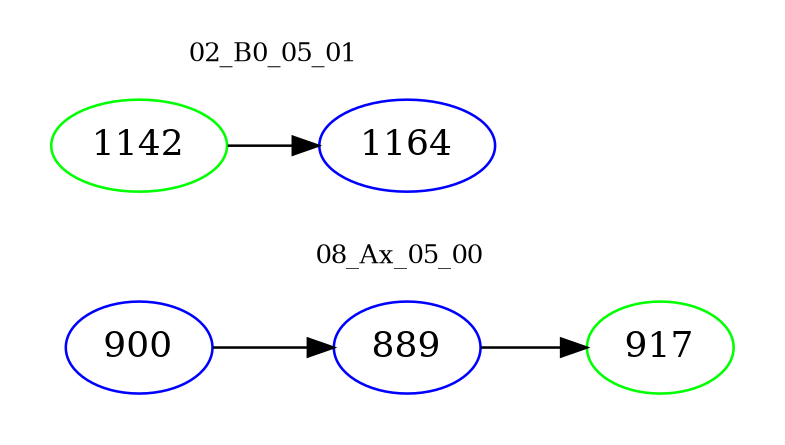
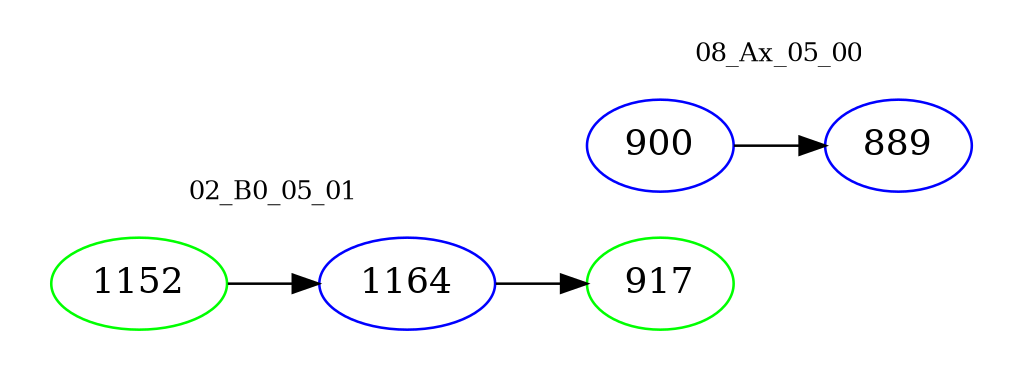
  digraph {
    rankdir=LR
    node [color=blue]
    edge [color=black]
    n1 [label=900]
    n2 [label=889]
    n3 [color=green label=917]
-   n4 [color=green label=1142]
+   n4 [color=green label=1152]
    n5 [label=1164]
    subgraph cluster_1 {
      color=white
      fontsize=10
      label="08_Ax_05_00"
      n1
      n2
      n3
    }
    subgraph cluster_2 {
      color=white
      fontsize=10
      label="02_B0_05_01"
      n4
      n5
    }
    n1 -> n2
-   n2 -> n3
+   n5 -> n3
    n4 -> n5
  }
